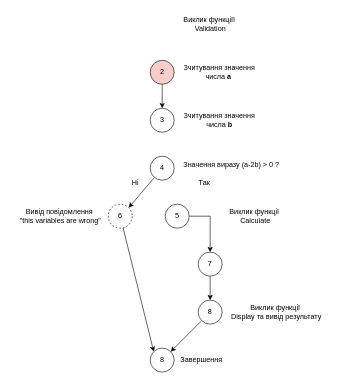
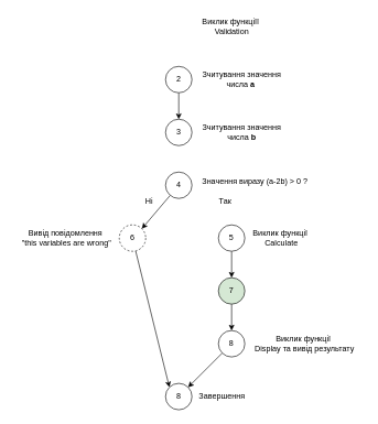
  <mxCell id="0" />
  <mxCell id="1" parent="0" />
  <mxCell id="2" value="Виклик функціїї&amp;nbsp;&lt;br&gt;Validation" style="text;html=1;align=center;verticalAlign=middle;resizable=0;points=[];autosize=1;strokeColor=none;fillColor=none;" vertex="1" parent="1"><mxGeometry x="290" y="20" width="120" height="40" as="geometry" /></mxCell>
  <mxCell id="3" style="edgeStyle=orthogonalEdgeStyle;rounded=0;orthogonalLoop=1;jettySize=auto;html=1;entryX=0.5;entryY=0;entryDx=0;entryDy=0;" edge="1" parent="1" source="4" target="6"><mxGeometry relative="1" as="geometry" /></mxCell>
- <mxCell id="4" value="2" style="ellipse;whiteSpace=wrap;html=1;aspect=fixed;fillColor=#f8cecc;" vertex="1" parent="1"><mxGeometry x="250" y="100" width="40" height="40" as="geometry" /></mxCell>
+ <mxCell id="4" value="2" style="ellipse;whiteSpace=wrap;html=1;aspect=fixed;" vertex="1" parent="1"><mxGeometry x="250" y="100" width="40" height="40" as="geometry" /></mxCell>
  <mxCell id="5" value="Зчитування значення &lt;br&gt;числа &lt;b&gt;а&amp;nbsp;&lt;/b&gt;" style="text;html=1;align=center;verticalAlign=middle;resizable=0;points=[];autosize=1;strokeColor=none;fillColor=none;" vertex="1" parent="1"><mxGeometry x="290" y="100" width="150" height="40" as="geometry" /></mxCell>
  <mxCell id="6" value="3" style="ellipse;whiteSpace=wrap;html=1;aspect=fixed;" vertex="1" parent="1"><mxGeometry x="250" y="180" width="40" height="40" as="geometry" /></mxCell>
  <mxCell id="7" value="Зчитування значення&lt;br&gt;числа &lt;b&gt;b&lt;/b&gt;" style="text;html=1;align=center;verticalAlign=middle;resizable=0;points=[];autosize=1;strokeColor=none;fillColor=none;" vertex="1" parent="1"><mxGeometry x="290" y="180" width="150" height="40" as="geometry" /></mxCell>
  <mxCell id="8" style="rounded=0;orthogonalLoop=1;jettySize=auto;html=1;entryX=1;entryY=0;entryDx=0;entryDy=0;" edge="1" parent="1" source="9" target="15"><mxGeometry relative="1" as="geometry" /></mxCell>
  <mxCell id="9" value="4" style="ellipse;whiteSpace=wrap;html=1;aspect=fixed;" vertex="1" parent="1"><mxGeometry x="250" y="260" width="40" height="40" as="geometry" /></mxCell>
  <mxCell id="10" value="Значення виразу (a-2b) &amp;gt; 0 ?" style="text;html=1;align=center;verticalAlign=middle;resizable=0;points=[];autosize=1;strokeColor=none;fillColor=none;" vertex="1" parent="1"><mxGeometry x="290" y="260" width="190" height="30" as="geometry" /></mxCell>
  <mxCell id="11" style="edgeStyle=orthogonalEdgeStyle;rounded=0;orthogonalLoop=1;jettySize=auto;html=1;entryX=0.5;entryY=0;entryDx=0;entryDy=0;" edge="1" parent="1" source="12" target="19"><mxGeometry relative="1" as="geometry" /></mxCell>
- <mxCell id="12" value="5" style="ellipse;whiteSpace=wrap;html=1;aspect=fixed;" vertex="1" parent="1"><mxGeometry x="275" y="340" width="40" height="40" as="geometry" /></mxCell>
+ <mxCell id="12" value="5" style="ellipse;whiteSpace=wrap;html=1;aspect=fixed;" vertex="1" parent="1"><mxGeometry x="330" y="340" width="40" height="40" as="geometry" /></mxCell>
  <mxCell id="13" value="Так" style="text;html=1;align=center;verticalAlign=middle;resizable=0;points=[];autosize=1;strokeColor=none;fillColor=none;" vertex="1" parent="1"><mxGeometry x="320" y="290" width="40" height="30" as="geometry" /></mxCell>
  <mxCell id="14" style="rounded=0;orthogonalLoop=1;jettySize=auto;html=1;entryX=0;entryY=0;entryDx=0;entryDy=0;" edge="1" parent="1" source="15" target="24"><mxGeometry relative="1" as="geometry" /></mxCell>
  <mxCell id="15" value="6" style="ellipse;whiteSpace=wrap;html=1;aspect=fixed;dashed=1;" vertex="1" parent="1"><mxGeometry x="180" y="340" width="40" height="40" as="geometry" /></mxCell>
  <mxCell id="16" value="Ні" style="text;html=1;align=center;verticalAlign=middle;resizable=0;points=[];autosize=1;strokeColor=none;fillColor=none;" vertex="1" parent="1"><mxGeometry x="210" y="290" width="30" height="30" as="geometry" /></mxCell>
  <mxCell id="17" value="Виклик функції&amp;nbsp;&lt;br&gt;Calculate" style="text;html=1;align=center;verticalAlign=middle;resizable=0;points=[];autosize=1;strokeColor=none;fillColor=none;" vertex="1" parent="1"><mxGeometry x="370" y="340" width="110" height="40" as="geometry" /></mxCell>
  <mxCell id="18" style="edgeStyle=orthogonalEdgeStyle;rounded=0;orthogonalLoop=1;jettySize=auto;html=1;entryX=0.5;entryY=0;entryDx=0;entryDy=0;" edge="1" parent="1" source="19" target="22"><mxGeometry relative="1" as="geometry" /></mxCell>
- <mxCell id="19" value="7" style="ellipse;whiteSpace=wrap;html=1;aspect=fixed;" vertex="1" parent="1"><mxGeometry x="330" y="420" width="40" height="40" as="geometry" /></mxCell>
+ <mxCell id="19" value="7" style="ellipse;whiteSpace=wrap;html=1;aspect=fixed;fillColor=#d5e8d4;" vertex="1" parent="1"><mxGeometry x="330" y="420" width="40" height="40" as="geometry" /></mxCell>
  <mxCell id="20" value="Вивід повідомлення&amp;nbsp;&lt;br&gt;&quot;this variables are wrong&quot;" style="text;html=1;align=center;verticalAlign=middle;resizable=0;points=[];autosize=1;strokeColor=none;fillColor=none;" vertex="1" parent="1"><mxGeometry x="20" y="340" width="160" height="40" as="geometry" /></mxCell>
  <mxCell id="21" style="rounded=0;orthogonalLoop=1;jettySize=auto;html=1;entryX=1;entryY=0;entryDx=0;entryDy=0;" edge="1" parent="1" source="22" target="24"><mxGeometry relative="1" as="geometry" /></mxCell>
  <mxCell id="22" value="8" style="ellipse;whiteSpace=wrap;html=1;aspect=fixed;" vertex="1" parent="1"><mxGeometry x="330" y="500" width="40" height="40" as="geometry" /></mxCell>
  <mxCell id="23" value="Виклик функції&amp;nbsp;&lt;br&gt;Display та вивід результату" style="text;html=1;align=center;verticalAlign=middle;resizable=0;points=[];autosize=1;strokeColor=none;fillColor=none;" vertex="1" parent="1"><mxGeometry x="370" y="500" width="180" height="40" as="geometry" /></mxCell>
  <mxCell id="24" value="8" style="ellipse;whiteSpace=wrap;html=1;aspect=fixed;" vertex="1" parent="1"><mxGeometry x="250" y="580" width="40" height="40" as="geometry" /></mxCell>
  <mxCell id="25" value="Завершення" style="text;html=1;align=center;verticalAlign=middle;resizable=0;points=[];autosize=1;strokeColor=none;fillColor=none;" vertex="1" parent="1"><mxGeometry x="290" y="585" width="90" height="30" as="geometry" /></mxCell>
